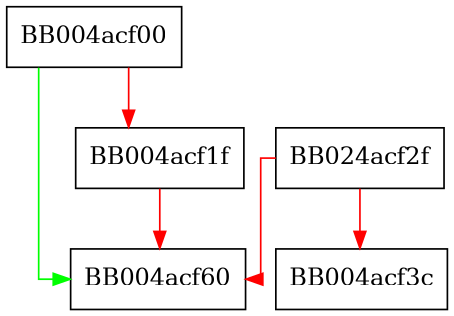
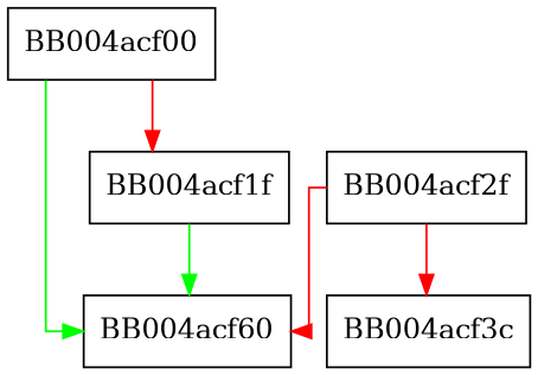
  digraph {
    splines=ortho
    node [shape=box]
    edge [color=red]
    BB004acf00
    BB004acf60
    BB004acf1f
-   BB004acf2f [label=BB024acf2f]
+   BB004acf2f
    BB004acf3c
    BB004acf00 -> BB004acf60 [color=green]
    BB004acf00 -> BB004acf1f
-   BB004acf1f -> BB004acf60
+   BB004acf1f -> BB004acf60 [color=green]
    BB004acf2f -> BB004acf60
    BB004acf2f -> BB004acf3c
  }
